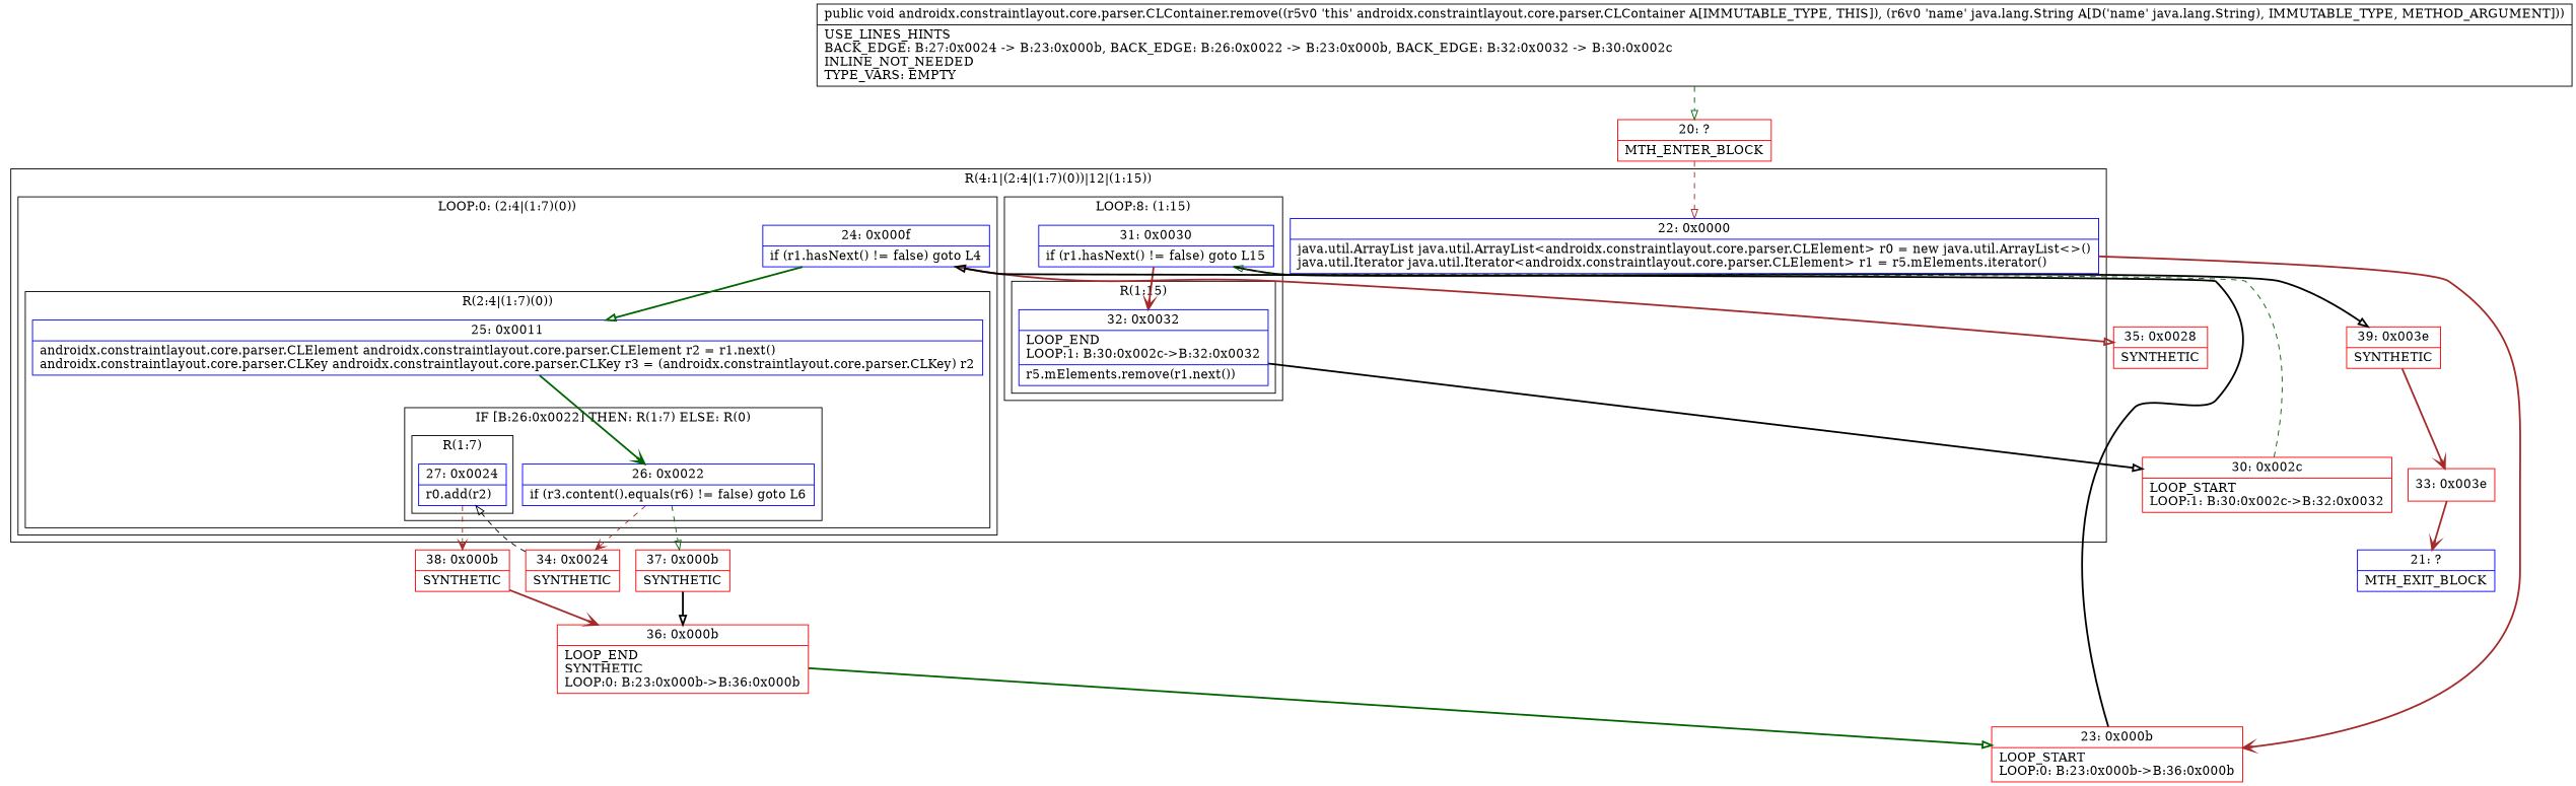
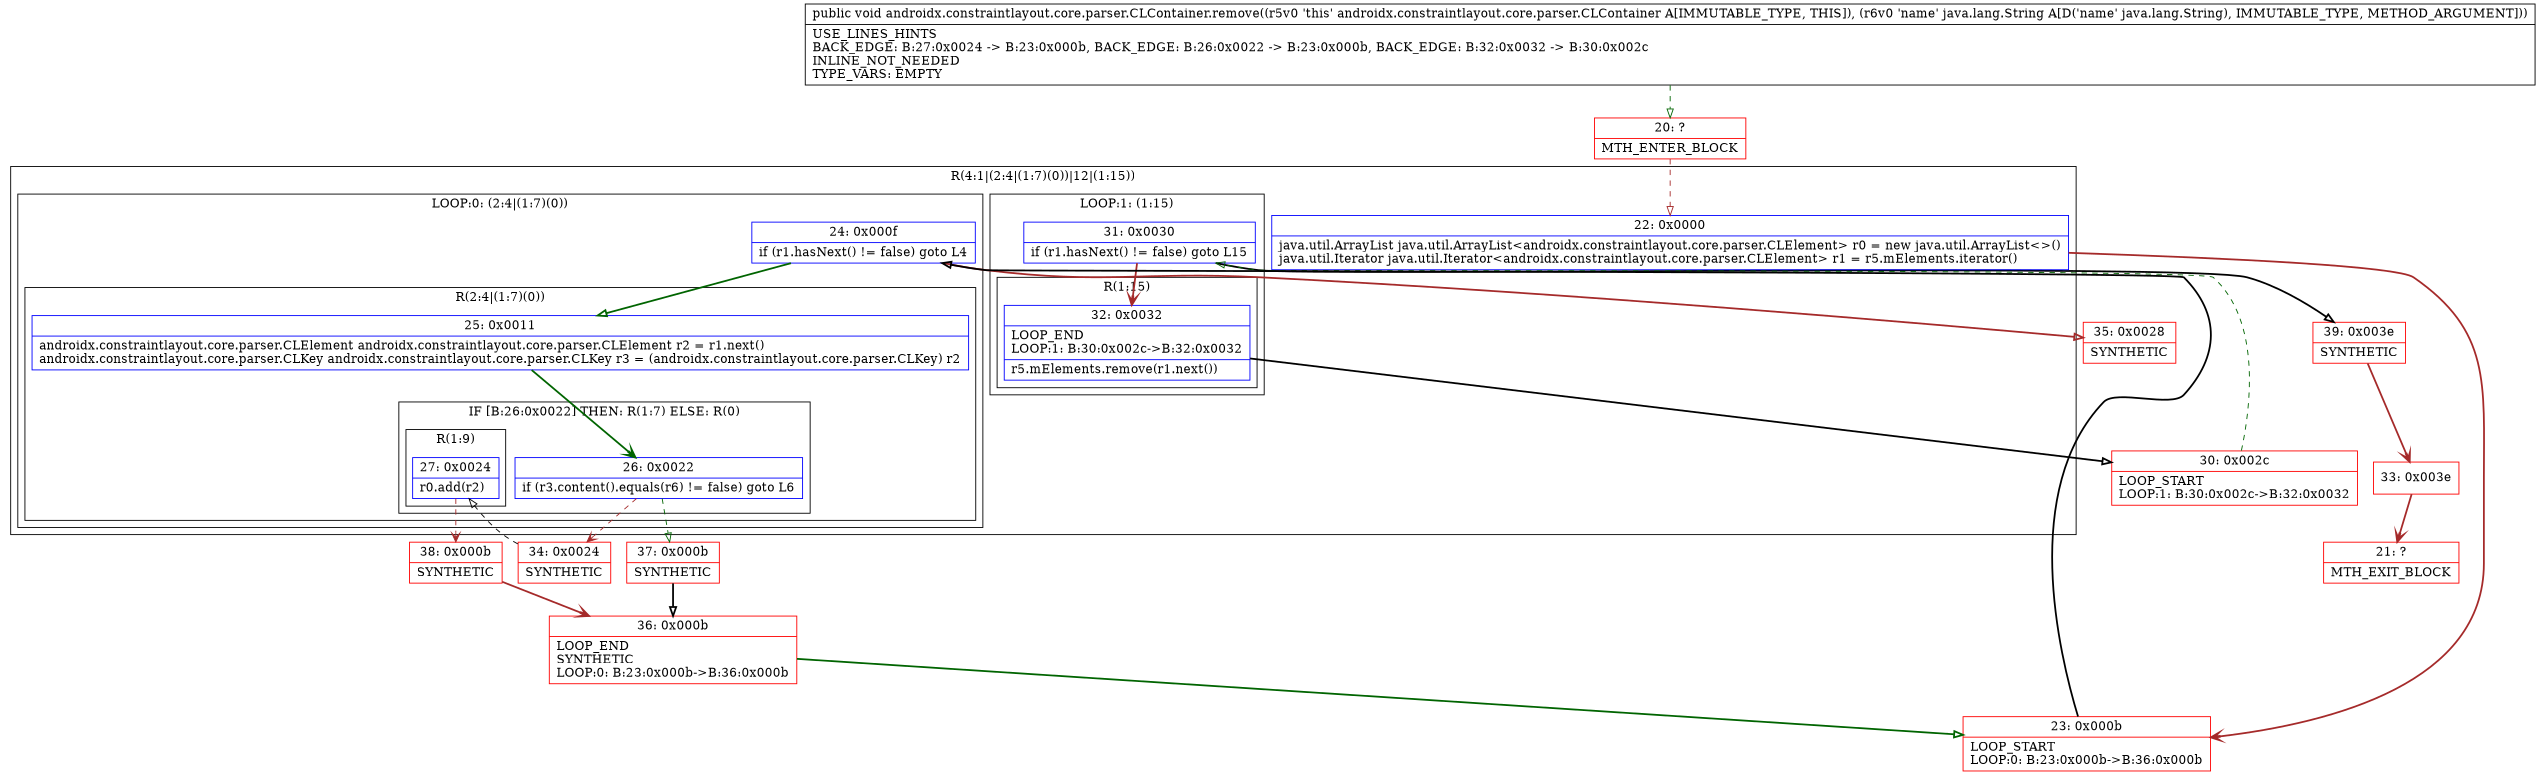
  digraph {
    node [color=red shape=record]
    edge [arrowhead=onormal color=brown style=bold]
    n1 [color=blue label="{27\:\ 0x0024|r0.add(r2)\l}"]
    n2 [color=blue label="{26\:\ 0x0022|if (r3.content().equals(r6) != false) goto L6\l}"]
    n3 [color=blue label="{25\:\ 0x0011|androidx.constraintlayout.core.parser.CLElement androidx.constraintlayout.core.parser.CLElement r2 = r1.next()\landroidx.constraintlayout.core.parser.CLKey androidx.constraintlayout.core.parser.CLKey r3 = (androidx.constraintlayout.core.parser.CLKey) r2\l}"]
    n4 [color=blue label="{24\:\ 0x000f|if (r1.hasNext() != false) goto L4\l}"]
    n5 [color=blue label="{32\:\ 0x0032|LOOP_END\lLOOP:1: B:30:0x002c\-\>B:32:0x0032\l|r5.mElements.remove(r1.next())\l}"]
    n6 [color=blue label="{31\:\ 0x0030|if (r1.hasNext() != false) goto L15\l}"]
    n7 [color=blue label="{22\:\ 0x0000|java.util.ArrayList java.util.ArrayList\<androidx.constraintlayout.core.parser.CLElement\> r0 = new java.util.ArrayList\<\>()\ljava.util.Iterator java.util.Iterator\<androidx.constraintlayout.core.parser.CLElement\> r1 = r5.mElements.iterator()\l}"]
    n8 [label="{38\:\ 0x000b|SYNTHETIC\l}"]
    n9 [label="{34\:\ 0x0024|SYNTHETIC\l}"]
    n10 [label="{37\:\ 0x000b|SYNTHETIC\l}"]
    n11 [label="{35\:\ 0x0028|SYNTHETIC\l}"]
    n12 [label="{30\:\ 0x002c|LOOP_START\lLOOP:1: B:30:0x002c\-\>B:32:0x0032\l}"]
    n13 [label="{39\:\ 0x003e|SYNTHETIC\l}"]
    n14 [label="{23\:\ 0x000b|LOOP_START\lLOOP:0: B:23:0x000b\-\>B:36:0x000b\l}"]
    n15 [label="{36\:\ 0x000b|LOOP_END\lSYNTHETIC\lLOOP:0: B:23:0x000b\-\>B:36:0x000b\l}"]
    n16 [label="{33\:\ 0x003e}"]
    n17 [label="{20\:\ ?|MTH_ENTER_BLOCK\l}"]
-   n18 [color=blue label="{21\:\ ?|MTH_EXIT_BLOCK\l}"]
+   n18 [label="{21\:\ ?|MTH_EXIT_BLOCK\l}"]
    n19 [label="{public void androidx.constraintlayout.core.parser.CLContainer.remove((r5v0 'this' androidx.constraintlayout.core.parser.CLContainer A[IMMUTABLE_TYPE, THIS]), (r6v0 'name' java.lang.String A[D('name' java.lang.String), IMMUTABLE_TYPE, METHOD_ARGUMENT]))  | USE_LINES_HINTS\lBACK_EDGE: B:27:0x0024 \-\> B:23:0x000b, BACK_EDGE: B:26:0x0022 \-\> B:23:0x000b, BACK_EDGE: B:32:0x0032 \-\> B:30:0x002c\lINLINE_NOT_NEEDED\lTYPE_VARS: EMPTY\l}" color=""]
    subgraph cluster_1 {
      label="R(4:1|(2:4|(1:7)(0))|12|(1:15))"
      n7
      subgraph cluster_2 {
        label="LOOP:0: (2:4|(1:7)(0))"
        n4
        subgraph cluster_3 {
          label="R(2:4|(1:7)(0))"
          n3
          subgraph cluster_4 {
            label="IF [B:26:0x0022] THEN: R(1:7) ELSE: R(0)"
            n2
            subgraph cluster_5 {
-             label="R(1:7)"
+             label="R(1:9)"
              n1
            }
            subgraph cluster_6 {
              label="R(0)"
            }
          }
        }
      }
      subgraph cluster_7 {
-       label="LOOP:8: (1:15)"
+       label="LOOP:1: (1:15)"
        n6
        subgraph cluster_8 {
          label="R(1:15)"
          n5
        }
      }
    }
    n1 -> n8 [arrowhead=vee style=dashed]
    n2 -> n9 [arrowhead=vee style=dashed]
    n2 -> n10 [color=darkgreen style=dashed]
    n3 -> n2 [arrowhead=vee color=darkgreen]
    n4 -> n3 [color=darkgreen]
    n4 -> n11
    n5 -> n12 [color=black]
    n6 -> n5 [arrowhead=vee]
    n6 -> n13 [color=black]
    n7 -> n14 [arrowhead=vee]
    n8 -> n15 [arrowhead=vee]
    n9 -> n1 [color=black style=dashed]
    n10 -> n15 [color=black]
    n12 -> n6 [color=darkgreen style=dashed]
    n13 -> n16 [arrowhead=vee]
    n14 -> n4 [color=black]
    n15 -> n14 [color=darkgreen]
    n16 -> n18 [arrowhead=vee]
    n17 -> n7 [style=dashed]
    n19 -> n17 [color=darkgreen style=dashed]
  }
